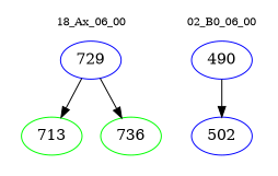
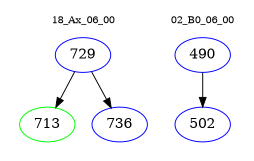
  digraph {
    node [color=blue]
    edge [color=black]
    n1 [label=729]
    n2 [color=green label=713]
-   n3 [color=green label=736]
+   n3 [label=736]
    n4 [label=490]
    n5 [label=502]
    subgraph cluster_1 {
      color=white
      fontsize=10
      label="18_Ax_06_00"
      n1
      n2
      n3
    }
    subgraph cluster_2 {
      color=white
      fontsize=10
      label="02_B0_06_00"
      n4
      n5
    }
    n1 -> n2
    n1 -> n3
    n4 -> n5
  }
